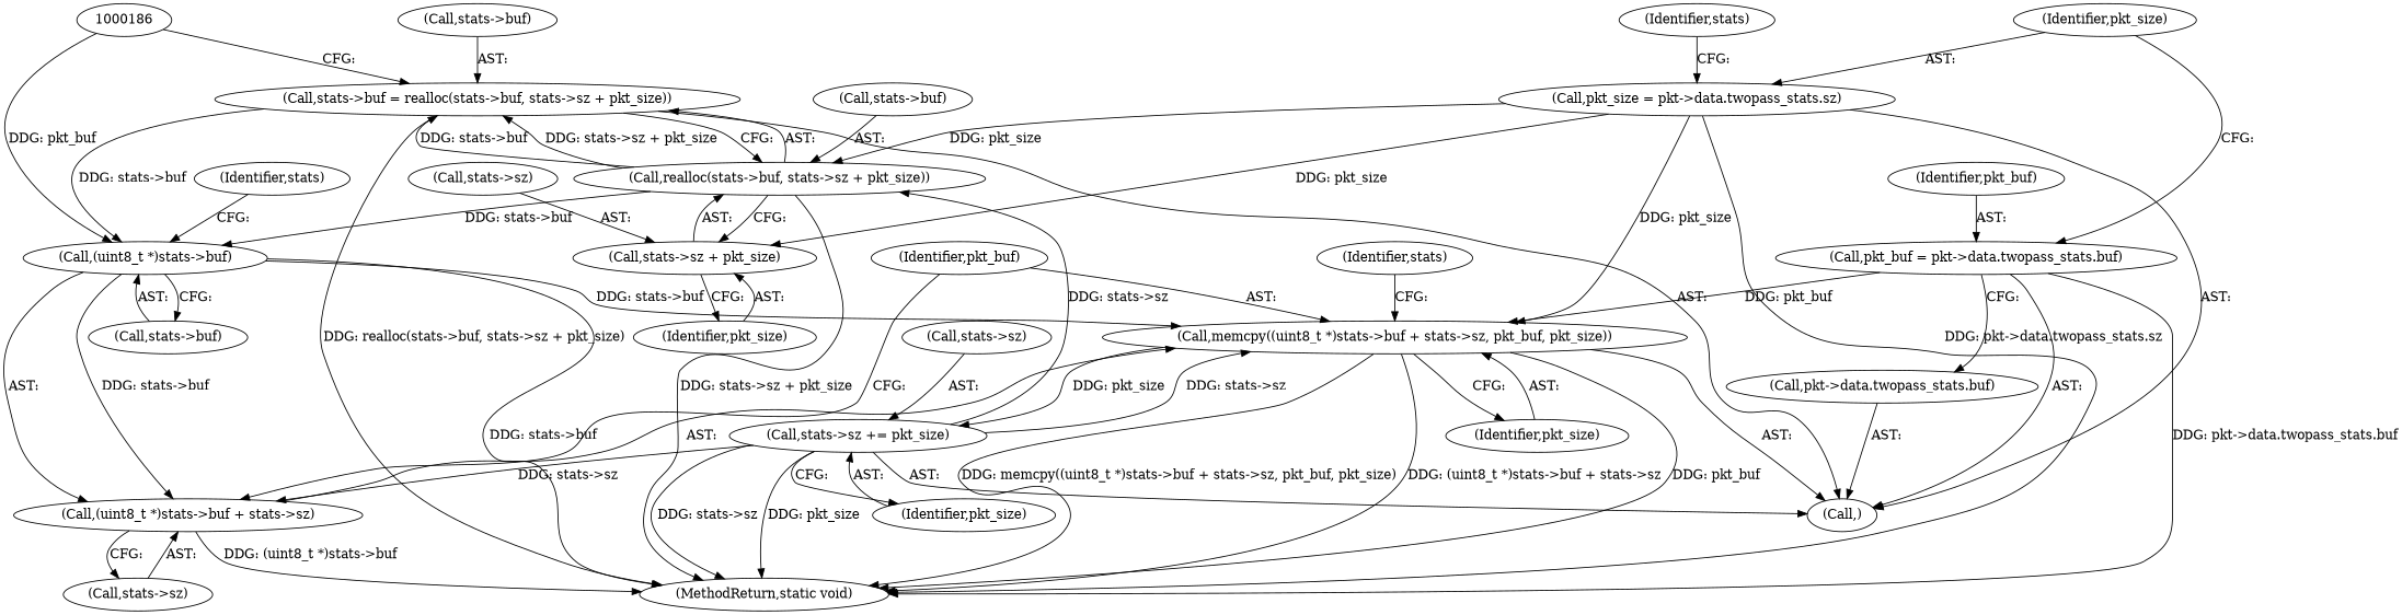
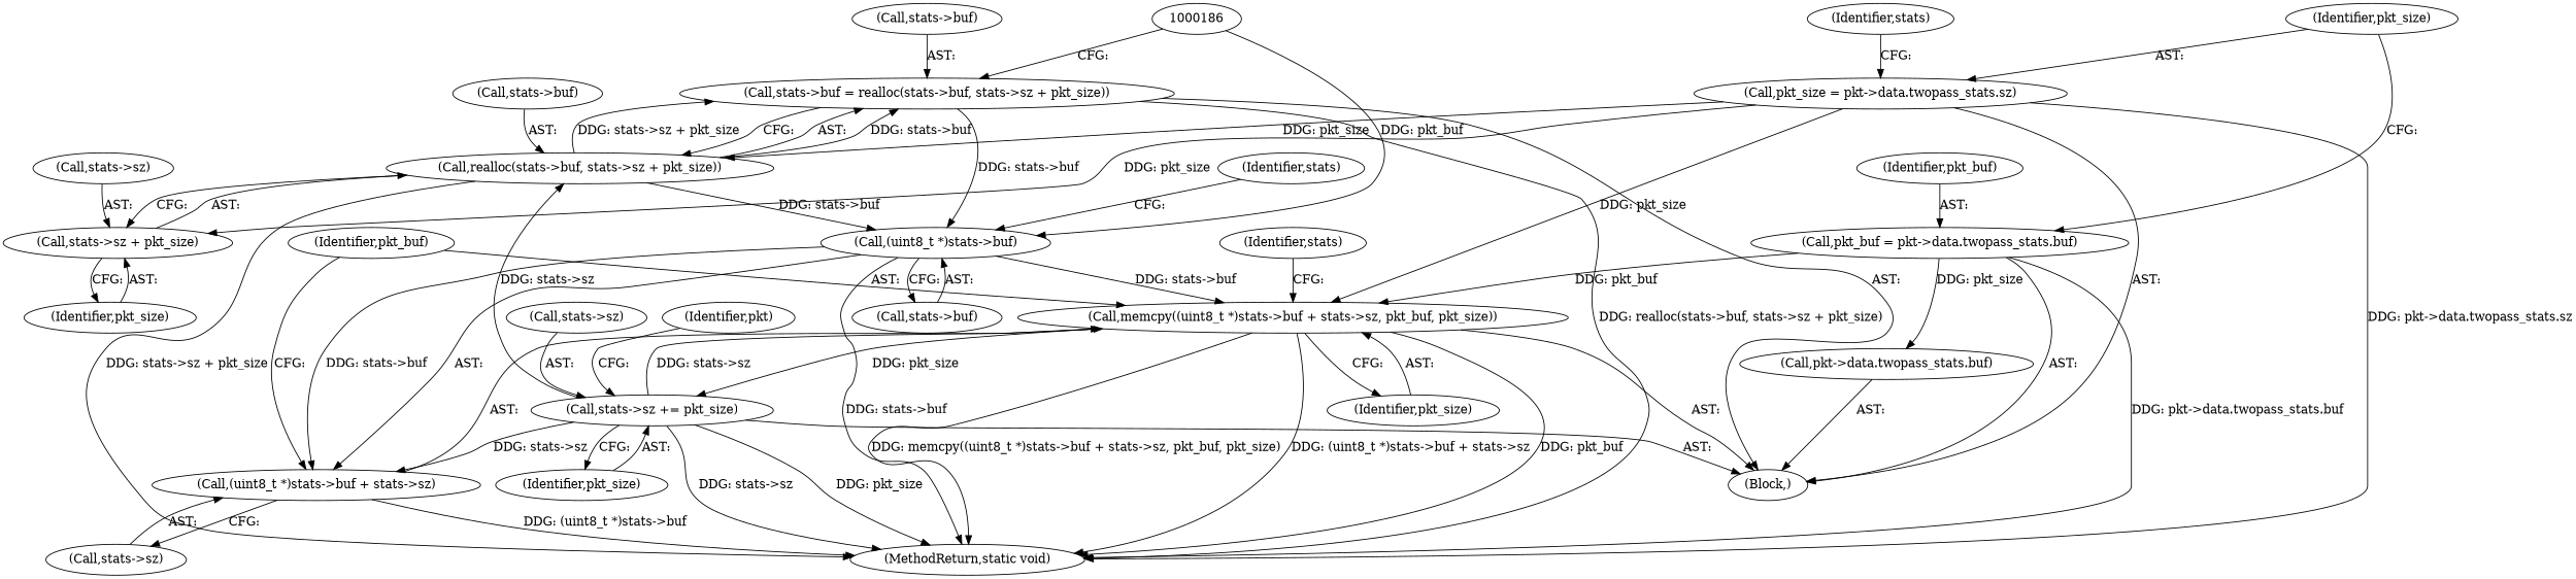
  digraph {
    n1 [label="(Call,stats->buf = realloc(stats->buf, stats->sz + pkt_size))"]
    n2 [label="(Call,realloc(stats->buf, stats->sz + pkt_size))"]
    n3 [label="(Call,(uint8_t *)stats->buf)"]
    n4 [label="(MethodReturn,static void)"]
-   n5 [label="(Call,)"]
+   n5 [label="(Block,)"]
    n6 [label="(Call,stats->sz + pkt_size)"]
    n7 [label="(Call,memcpy((uint8_t *)stats->buf + stats->sz, pkt_buf, pkt_size))"]
    n8 [label="(Call,(uint8_t *)stats->buf + stats->sz)"]
    n9 [label="(Call,stats->buf)"]
    n10 [label="(Identifier,pkt_size)"]
    n11 [label="(Call,stats->sz += pkt_size)"]
    n12 [label="(Identifier,pkt_size)"]
    n13 [label="(Call,stats->sz)"]
    n14 [label="(Identifier,pkt_size)"]
    n15 [label="(Call,pkt_buf = pkt->data.twopass_stats.buf)"]
    n16 [label="(Call,pkt->data.twopass_stats.buf)"]
    n17 [label="(Call,pkt_size = pkt->data.twopass_stats.sz)"]
    n18 [label="(Call,stats->buf)"]
    n19 [label="(Identifier,stats)"]
+   n20 [label="(Identifier,pkt)"]
    n21 [label="(Identifier,pkt_buf)"]
    n22 [label="(Identifier,stats)"]
    n23 [label="(Identifier,stats)"]
    n24 [label="(Identifier,pkt_size)"]
    n25 [label="(Identifier,pkt_buf)"]
    n26 [label="(Call,stats->buf)"]
    n27 [label="(Call,stats->sz)"]
    n28 [label="(Call,stats->sz)"]
    1000186
    n1 -> n2 [label="CFG: "]
    n1 -> n3 [label="DDG: stats->buf"]
    n1 -> n4 [label="DDG: realloc(stats->buf, stats->sz + pkt_size)"]
    n1 -> n5 [label="AST: "]
    n2 -> n1 [label="AST: "]
    n2 -> n1 [label="DDG: stats->buf"]
    n2 -> n1 [label="DDG: stats->sz + pkt_size"]
    n2 -> n3 [label="DDG: stats->buf"]
    n2 -> n4 [label="DDG: stats->sz + pkt_size"]
    n2 -> n6 [label="CFG: "]
    n3 -> n4 [label="DDG: stats->buf"]
    n3 -> n7 [label="DDG: stats->buf"]
    n3 -> n8 [label="AST: "]
    n3 -> n8 [label="DDG: stats->buf"]
    n3 -> n9 [label="CFG: "]
    n6 -> n2 [label="AST: "]
    n6 -> n10 [label="CFG: "]
    n7 -> n4 [label="DDG: (uint8_t *)stats->buf + stats->sz"]
    n7 -> n4 [label="DDG: pkt_buf"]
    n7 -> n4 [label="DDG: memcpy((uint8_t *)stats->buf + stats->sz, pkt_buf, pkt_size)"]
    n7 -> n5 [label="AST: "]
    n7 -> n11 [label="DDG: pkt_size"]
    n7 -> n12 [label="CFG: "]
    n8 -> n4 [label="DDG: (uint8_t *)stats->buf"]
    n8 -> n7 [label="AST: "]
    n8 -> n13 [label="CFG: "]
    n9 -> n3 [label="AST: "]
    n10 -> n6 [label="AST: "]
    n11 -> n2 [label="DDG: stats->sz"]
    n11 -> n4 [label="DDG: pkt_size"]
    n11 -> n4 [label="DDG: stats->sz"]
    n11 -> n5 [label="AST: "]
    n11 -> n7 [label="DDG: stats->sz"]
    n11 -> n8 [label="DDG: stats->sz"]
    n11 -> n14 [label="CFG: "]
    n12 -> n7 [label="AST: "]
    n13 -> n8 [label="AST: "]
    n14 -> n11 [label="AST: "]
    n15 -> n4 [label="DDG: pkt->data.twopass_stats.buf"]
    n15 -> n5 [label="AST: "]
    n15 -> n7 [label="DDG: pkt_buf"]
-   n15 -> n16 [label="CFG: "]
+   n15 -> n16 [label="DDG: pkt_size"]
    n16 -> n5 [label="AST: "]
    n17 -> n2 [label="DDG: pkt_size"]
    n17 -> n4 [label="DDG: pkt->data.twopass_stats.sz"]
    n17 -> n5 [label="AST: "]
    n17 -> n6 [label="DDG: pkt_size"]
    n17 -> n7 [label="DDG: pkt_size"]
    n18 -> n2 [label="AST: "]
    n19 -> n3 [label="CFG: "]
+   n20 -> n11 [label="CFG: "]
    n21 -> n15 [label="AST: "]
    n22 -> n17 [label="CFG: "]
    n23 -> n7 [label="CFG: "]
    n24 -> n15 [label="CFG: "]
    n24 -> n17 [label="AST: "]
    n25 -> n7 [label="AST: "]
    n25 -> n8 [label="CFG: "]
    n26 -> n1 [label="AST: "]
    n27 -> n11 [label="AST: "]
    n28 -> n6 [label="AST: "]
    1000186 -> n1 [label="CFG: "]
    1000186 -> n3 [label="DDG: pkt_buf"]
  }
